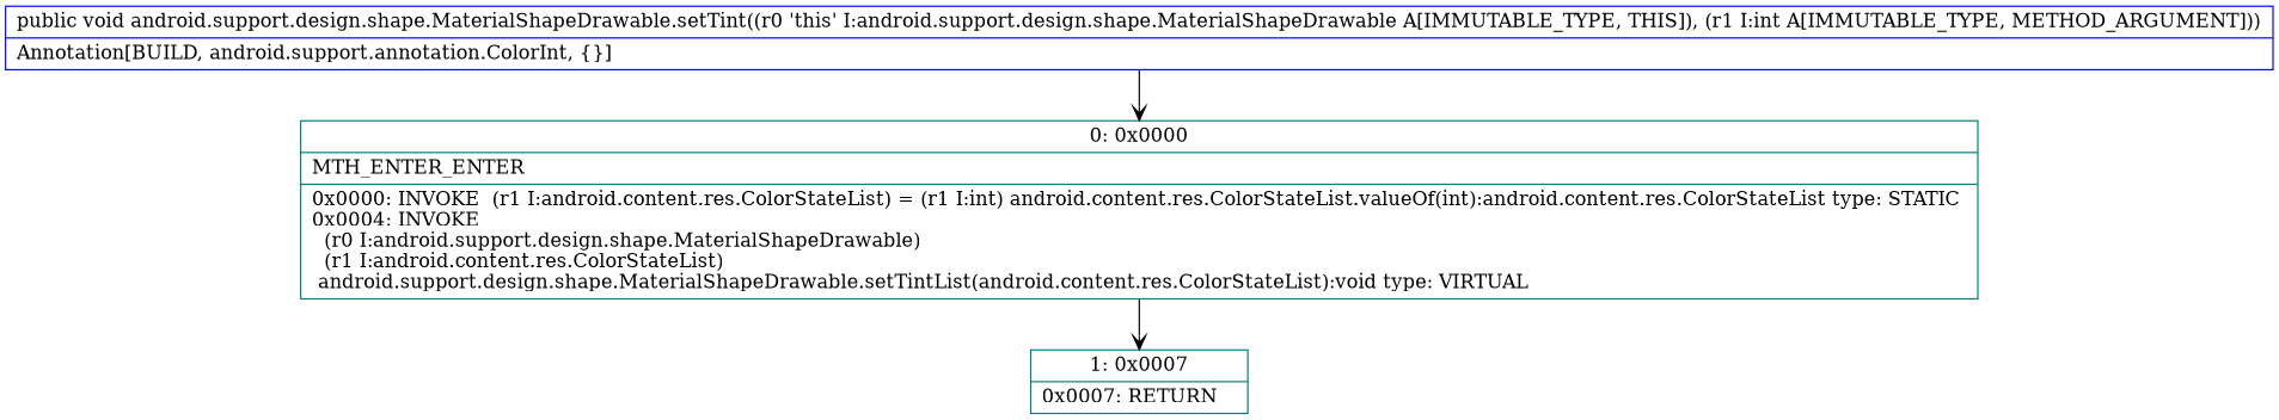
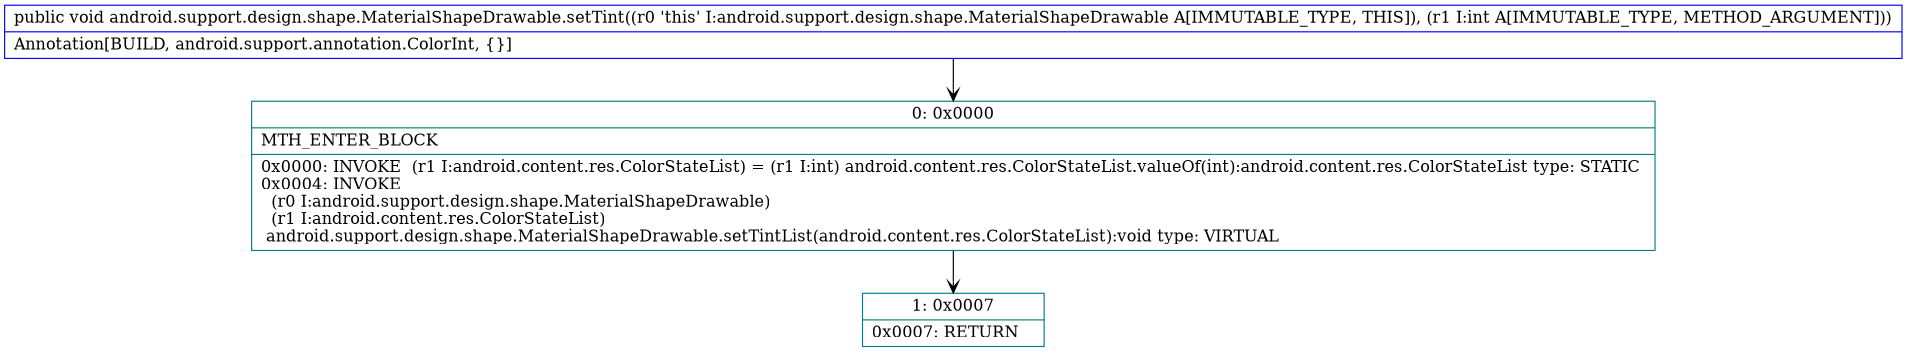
  digraph {
    node [shape=record color=teal]
    edge [arrowhead=vee]
-   n1 [label="{0\:\ 0x0000|MTH_ENTER_ENTER\l|0x0000: INVOKE  (r1 I:android.content.res.ColorStateList) = (r1 I:int) android.content.res.ColorStateList.valueOf(int):android.content.res.ColorStateList type: STATIC \l0x0004: INVOKE  \l  (r0 I:android.support.design.shape.MaterialShapeDrawable)\l  (r1 I:android.content.res.ColorStateList)\l android.support.design.shape.MaterialShapeDrawable.setTintList(android.content.res.ColorStateList):void type: VIRTUAL \l}"]
+   n1 [label="{0\:\ 0x0000|MTH_ENTER_BLOCK\l|0x0000: INVOKE  (r1 I:android.content.res.ColorStateList) = (r1 I:int) android.content.res.ColorStateList.valueOf(int):android.content.res.ColorStateList type: STATIC \l0x0004: INVOKE  \l  (r0 I:android.support.design.shape.MaterialShapeDrawable)\l  (r1 I:android.content.res.ColorStateList)\l android.support.design.shape.MaterialShapeDrawable.setTintList(android.content.res.ColorStateList):void type: VIRTUAL \l}"]
    n2 [label="{1\:\ 0x0007|0x0007: RETURN   \l}"]
    n3 [label="{public void android.support.design.shape.MaterialShapeDrawable.setTint((r0 'this' I:android.support.design.shape.MaterialShapeDrawable A[IMMUTABLE_TYPE, THIS]), (r1 I:int A[IMMUTABLE_TYPE, METHOD_ARGUMENT]))  | Annotation[BUILD, android.support.annotation.ColorInt, \{\}]\l}" color=blue]
    n1 -> n2
    n3 -> n1
  }
